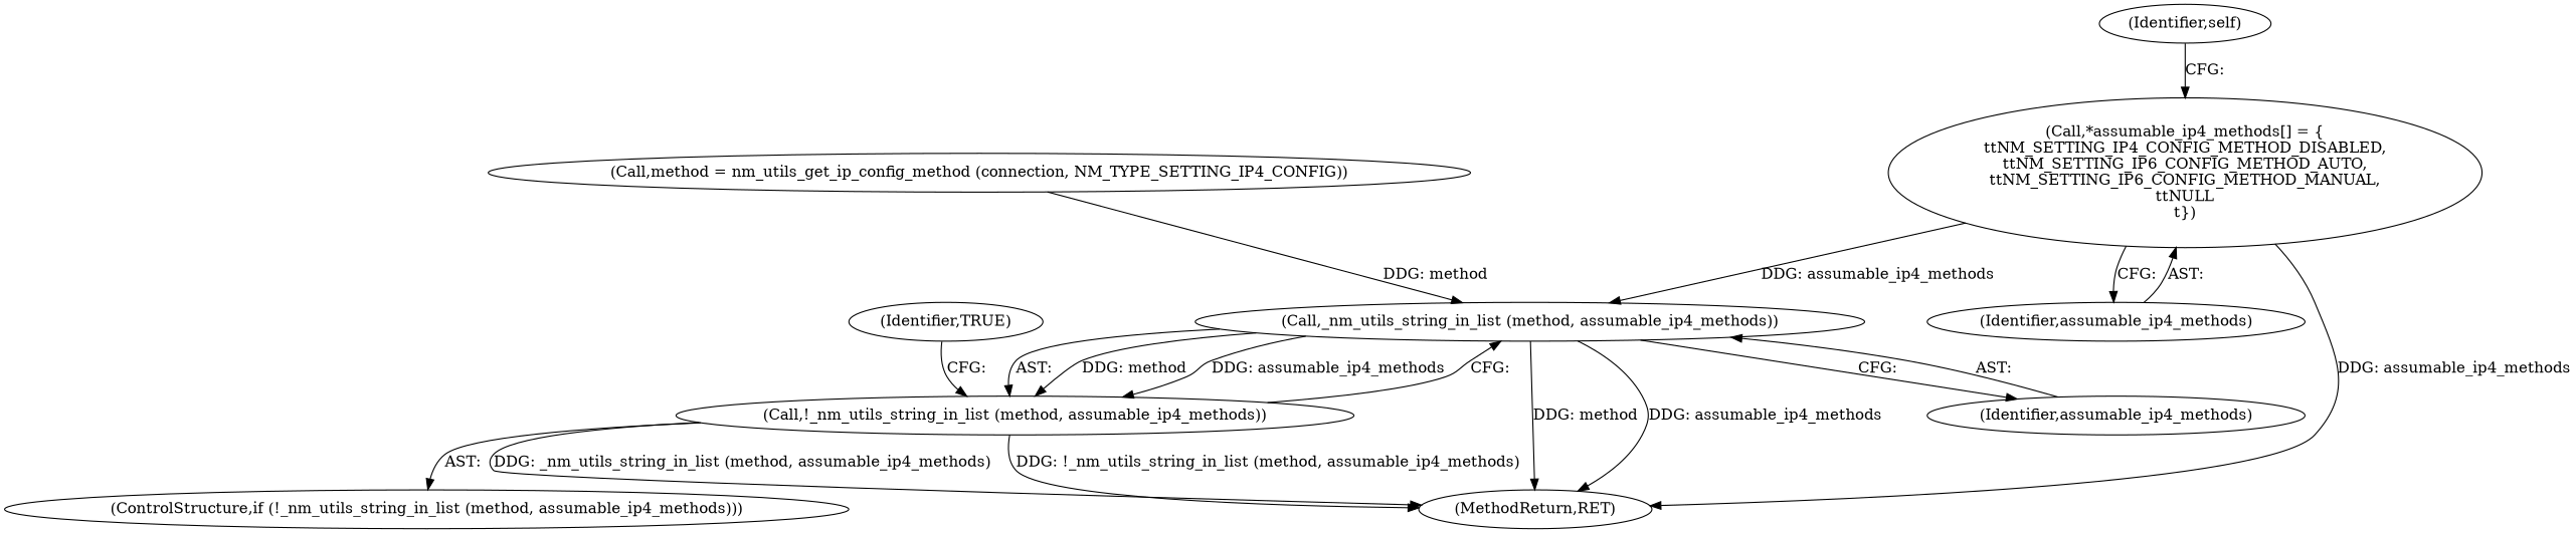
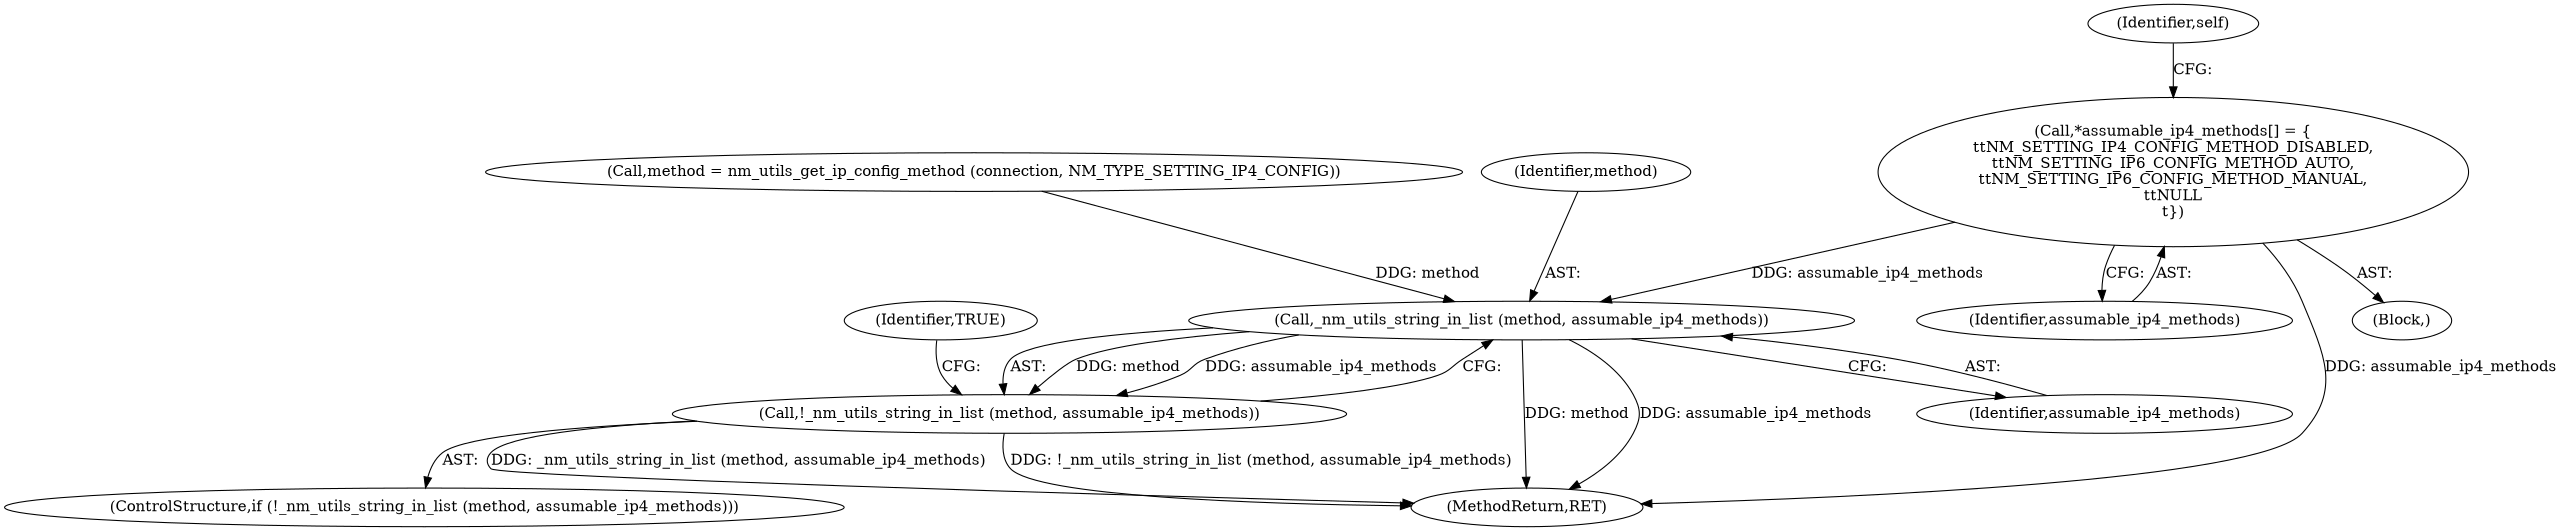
  digraph {
    n1 [label="(Call,*assumable_ip4_methods[] = {\n\t\tNM_SETTING_IP4_CONFIG_METHOD_DISABLED,\n\t\tNM_SETTING_IP6_CONFIG_METHOD_AUTO,\n\t\tNM_SETTING_IP6_CONFIG_METHOD_MANUAL,\n\t\tNULL\n\t})"]
    n2 [label="(Call,_nm_utils_string_in_list (method, assumable_ip4_methods))"]
    n3 [label="(Identifier,assumable_ip4_methods)"]
    n4 [label="(MethodReturn,RET)"]
+   n5 [label="(Block,)"]
    n6 [label="(Call,!_nm_utils_string_in_list (method, assumable_ip4_methods))"]
    n7 [label="(Identifier,assumable_ip4_methods)"]
    n8 [label="(ControlStructure,if (!_nm_utils_string_in_list (method, assumable_ip4_methods)))"]
    n9 [label="(Call,method = nm_utils_get_ip_config_method (connection, NM_TYPE_SETTING_IP4_CONFIG))"]
    n10 [label="(Identifier,self)"]
    n11 [label="(Identifier,TRUE)"]
+   n12 [label="(Identifier,method)"]
    n1 -> n2 [label="DDG: assumable_ip4_methods"]
    n1 -> n3 [label="CFG: "]
    n1 -> n4 [label="DDG: assumable_ip4_methods"]
+   n1 -> n5 [label="AST: "]
    n2 -> n4 [label="DDG: method"]
    n2 -> n4 [label="DDG: assumable_ip4_methods"]
    n2 -> n6 [label="AST: "]
    n2 -> n6 [label="DDG: method"]
    n2 -> n6 [label="DDG: assumable_ip4_methods"]
    n2 -> n7 [label="CFG: "]
    n3 -> n1 [label="AST: "]
    n6 -> n2 [label="CFG: "]
    n6 -> n4 [label="DDG: _nm_utils_string_in_list (method, assumable_ip4_methods)"]
    n6 -> n4 [label="DDG: !_nm_utils_string_in_list (method, assumable_ip4_methods)"]
    n6 -> n8 [label="AST: "]
    n7 -> n2 [label="AST: "]
    n9 -> n2 [label="DDG: method"]
    n10 -> n1 [label="CFG: "]
    n11 -> n6 [label="CFG: "]
+   n12 -> n2 [label="AST: "]
  }
